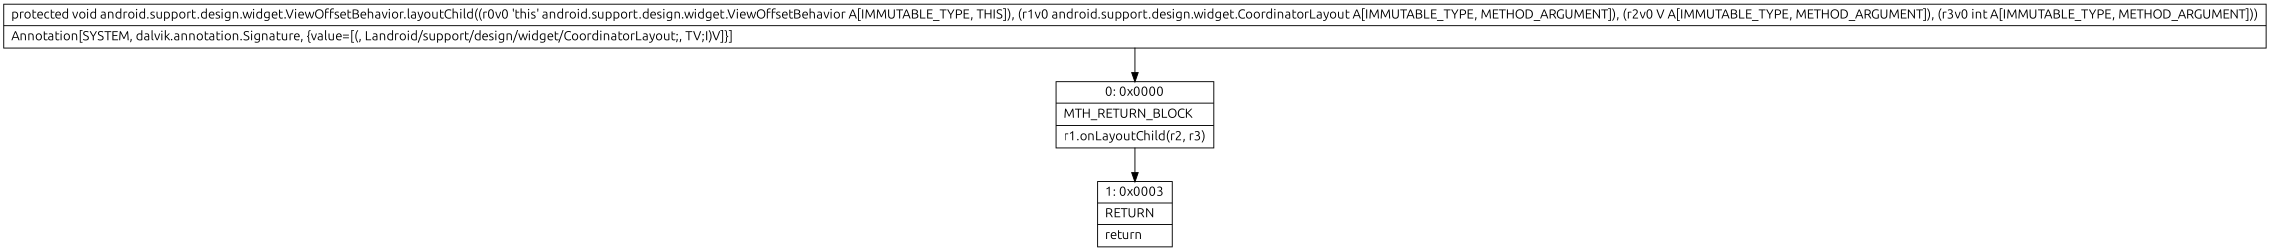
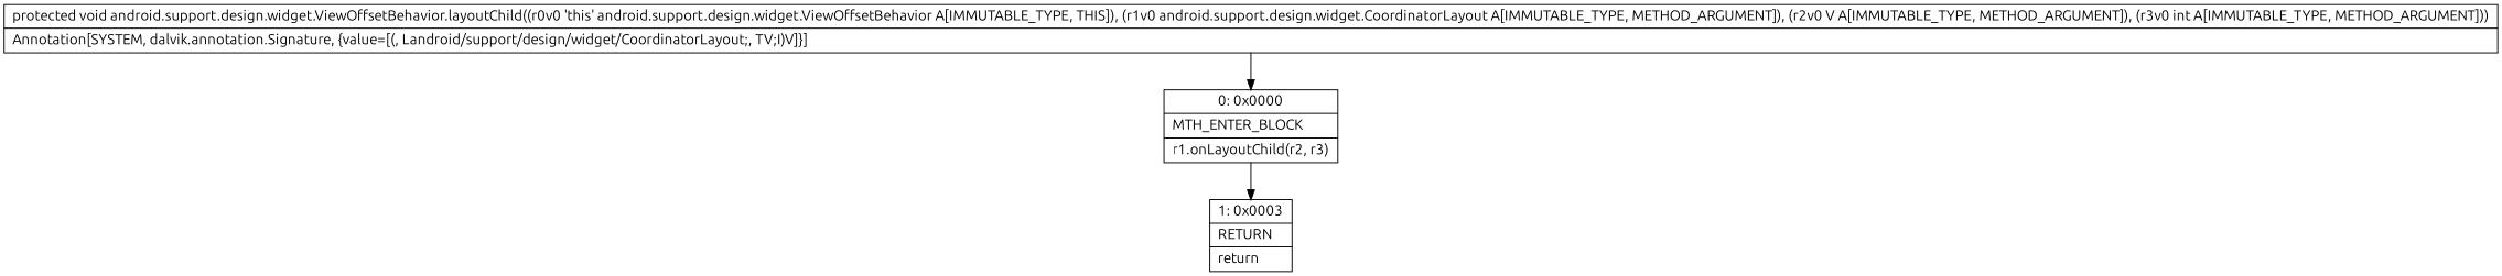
  digraph {
    fontname=Ubuntu
    node [shape=record fontname=Ubuntu]
    edge [fontname=Ubuntu]
-   n1 [label="{0\:\ 0x0000|MTH_RETURN_BLOCK\l|r1.onLayoutChild(r2, r3)\l}"]
+   n1 [label="{0\:\ 0x0000|MTH_ENTER_BLOCK\l|r1.onLayoutChild(r2, r3)\l}"]
    n2 [label="{1\:\ 0x0003|RETURN\l|return\l}"]
    n3 [label="{protected void android.support.design.widget.ViewOffsetBehavior.layoutChild((r0v0 'this' android.support.design.widget.ViewOffsetBehavior A[IMMUTABLE_TYPE, THIS]), (r1v0 android.support.design.widget.CoordinatorLayout A[IMMUTABLE_TYPE, METHOD_ARGUMENT]), (r2v0 V A[IMMUTABLE_TYPE, METHOD_ARGUMENT]), (r3v0 int A[IMMUTABLE_TYPE, METHOD_ARGUMENT]))  | Annotation[SYSTEM, dalvik.annotation.Signature, \{value=[(, Landroid\/support\/design\/widget\/CoordinatorLayout;, TV;I)V]\}]\l}"]
    n1 -> n2
    n3 -> n1
  }
